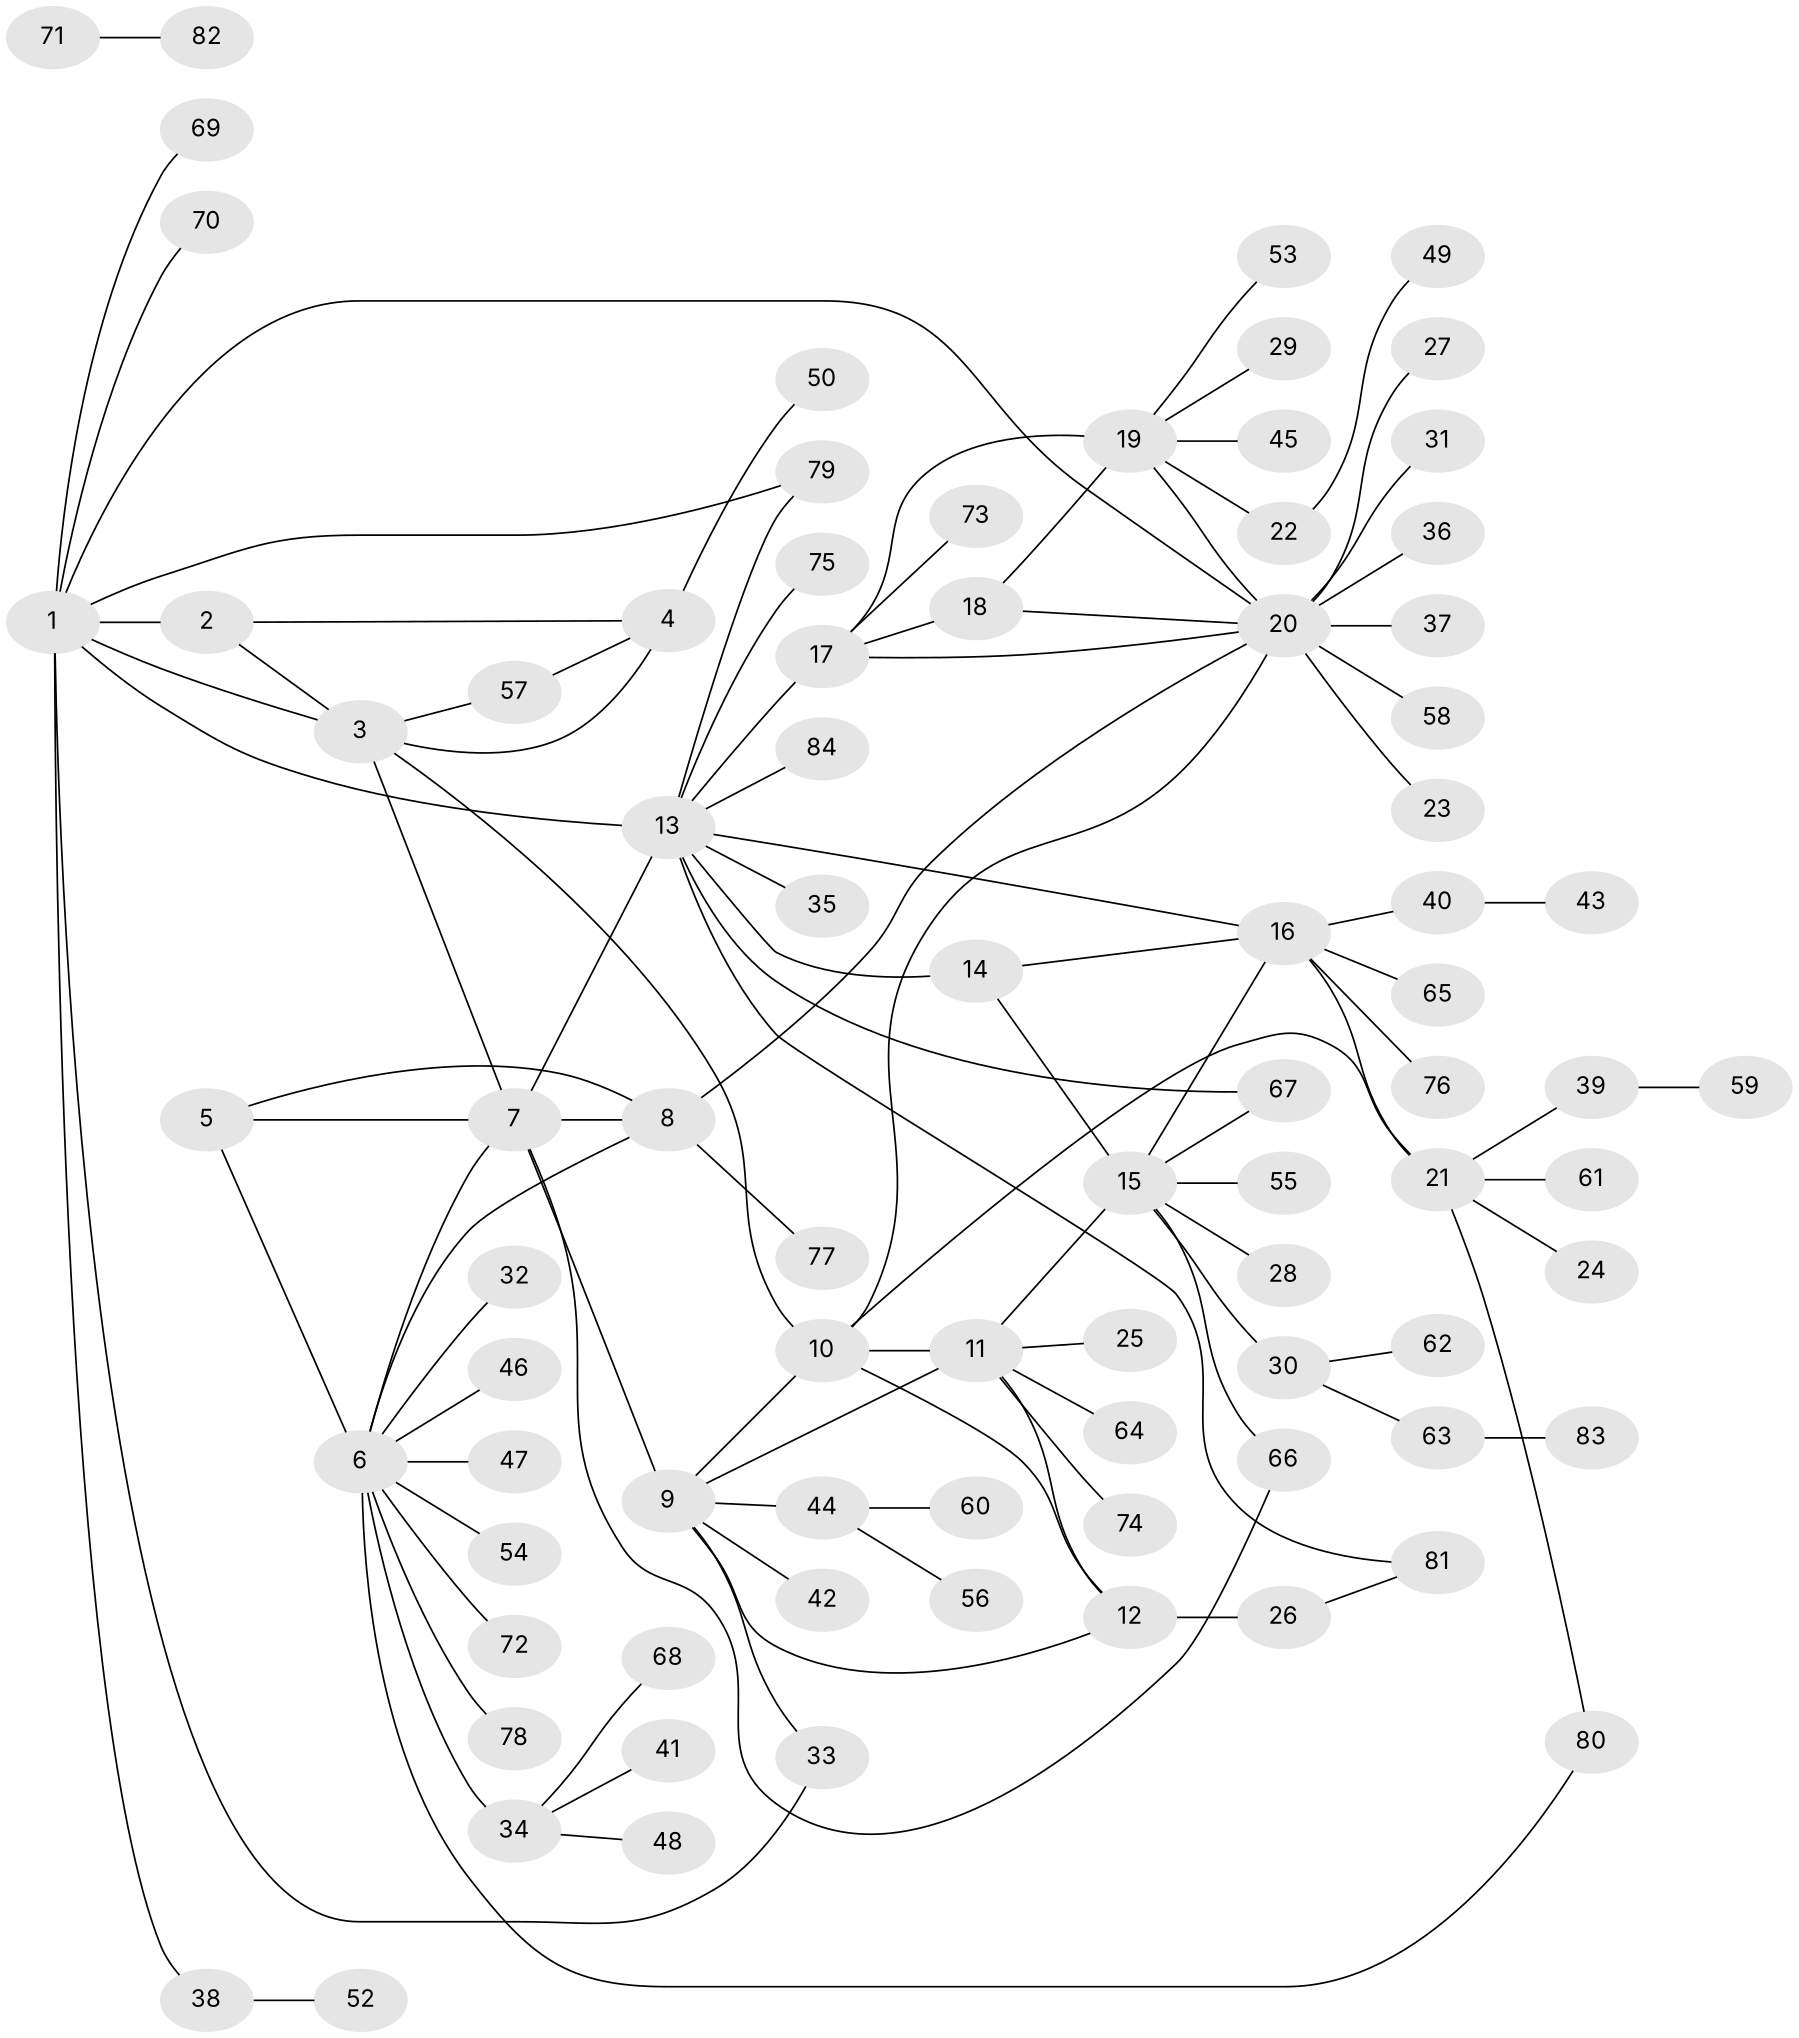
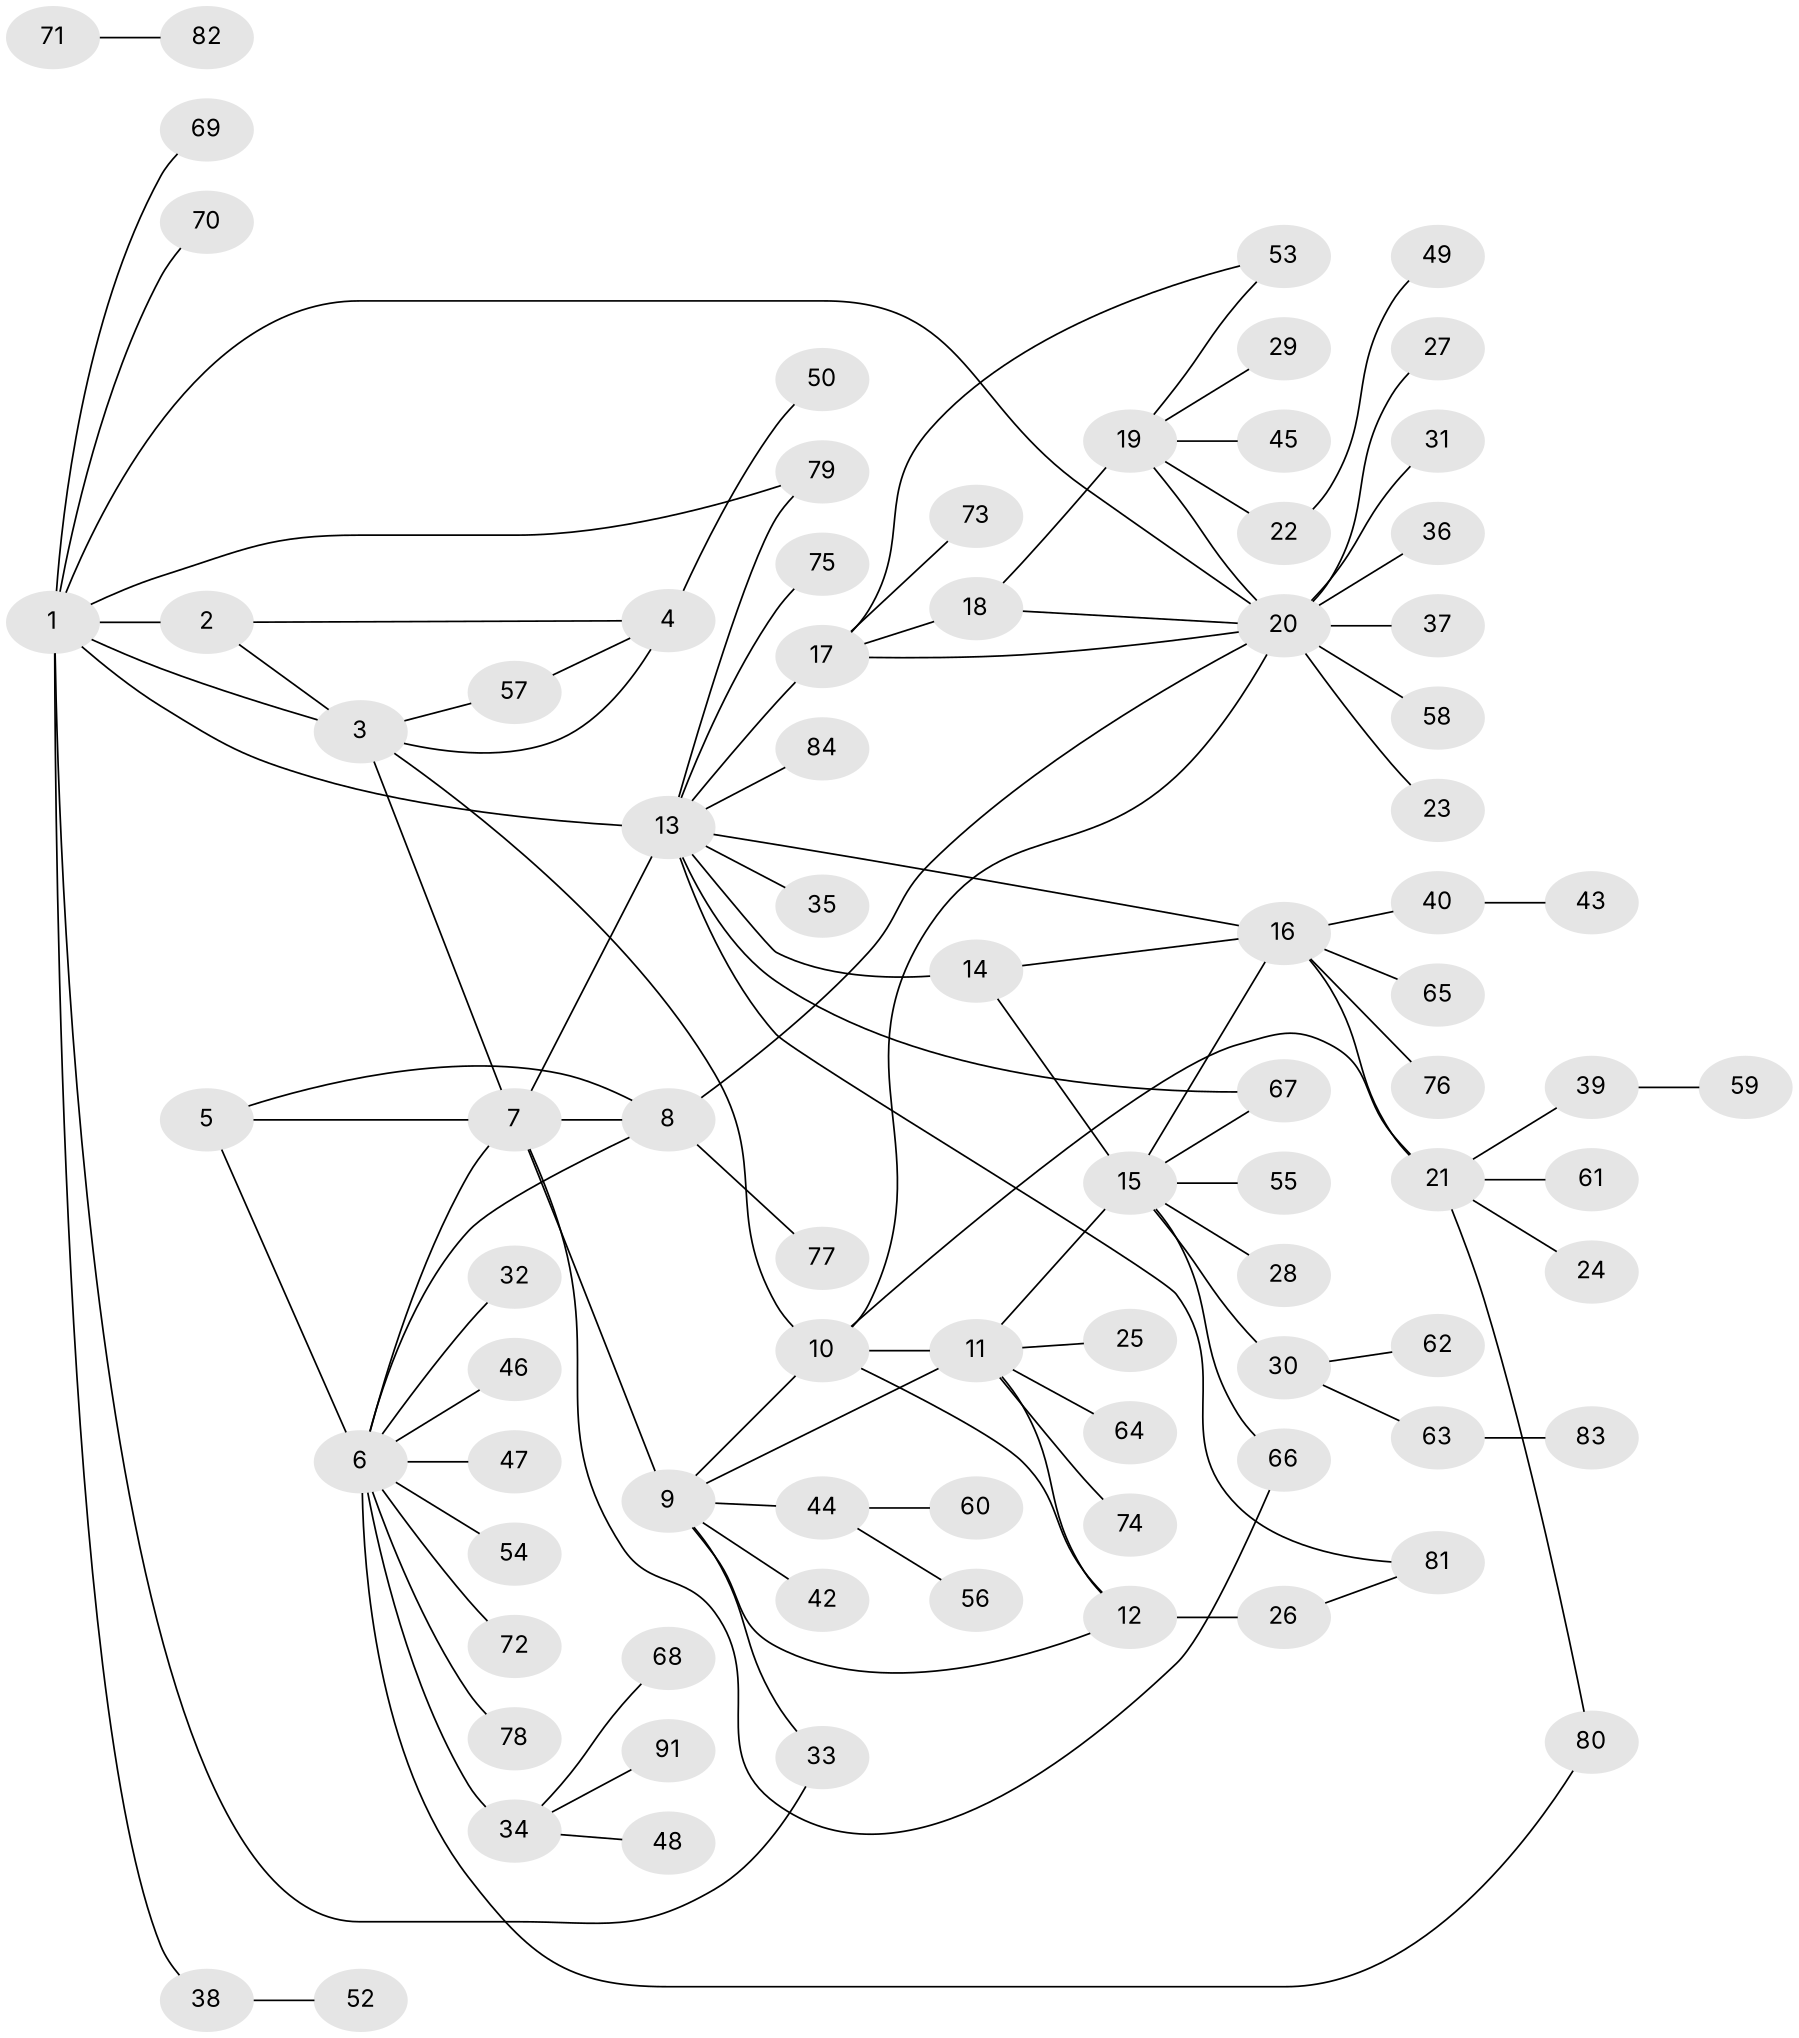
  graph {
    fontname=Inter
    rankdir=LR
    node [color=gray90 fontname=Inter style=filled]
    edge [fontname=Inter]
    1
    2
    3
    13
    20
    33
    38
    69
    70
    79
    4
    7
    10
    57
    50
    14
    16
    17
    35
    75
    81
    84
    67
    23
    27
    31
    36
    37
    58
    52
    8
    9
    66
    11
    12
    21
    5
    6
    32
    34
    46
    47
    54
    72
    78
    80
    77
-   41
+   41 [label=91]
    48
    68
    42
    44
    15
    25
    64
    74
    26
    56
    60
    24
    39
    61
    28
    30
    55
    40
    65
    76
    18
    19
    73
    62
    63
    43
    22
    29
    45
    53
    49
    59
    83
    71
    82
    1 -- 2
    1 -- 3
    1 -- 13
    1 -- 20
    1 -- 33
    1 -- 38
    1 -- 69
    1 -- 70
    1 -- 79
    2 -- 3
    2 -- 4
    3 -- 4
    3 -- 7
    3 -- 10
    3 -- 57
    13 -- 79
    13 -- 14
    13 -- 16
    13 -- 17
    13 -- 35
    13 -- 75
    13 -- 81
    13 -- 84
    13 -- 67
    20 -- 23
    20 -- 27
    20 -- 31
    20 -- 36
    20 -- 37
    20 -- 58
    38 -- 52
    4 -- 50
    7 -- 13
    7 -- 8
    7 -- 9
    7 -- 66
    10 -- 20
    10 -- 11
    10 -- 12
    10 -- 21
    57 -- 4
    14 -- 16
    14 -- 15
    16 -- 21
    16 -- 40
    16 -- 65
    16 -- 76
    17 -- 20
    17 -- 18
-   17 -- 19
+   17 -- 53
    17 -- 73
    8 -- 20
    8 -- 77
    9 -- 33
    9 -- 10
    9 -- 11
    9 -- 12
    9 -- 42
    9 -- 44
    11 -- 12
    11 -- 15
    11 -- 25
    11 -- 64
    11 -- 74
    12 -- 26
    21 -- 80
    21 -- 24
    21 -- 39
    21 -- 61
    5 -- 7
    5 -- 8
    5 -- 6
    6 -- 7
    6 -- 8
    6 -- 32
    6 -- 34
    6 -- 46
    6 -- 47
    6 -- 54
    6 -- 72
    6 -- 78
    6 -- 80
    34 -- 41
    34 -- 48
    34 -- 68
    44 -- 56
    44 -- 60
    15 -- 16
    15 -- 67
    15 -- 66
    15 -- 28
    15 -- 30
    15 -- 55
    26 -- 81
    39 -- 59
    30 -- 62
    30 -- 63
    40 -- 43
    18 -- 20
    18 -- 19
    19 -- 20
    19 -- 22
    19 -- 29
    19 -- 45
    19 -- 53
    63 -- 83
    22 -- 49
    71 -- 82
  }
